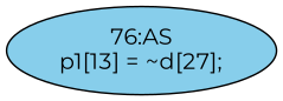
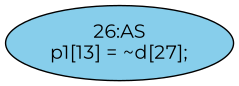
  strict digraph {
    fontname=Montserrat
-   n1 [ast="<pyverilog.vparser.ast.Assign object at 0x7fee01bc9910>" def_var="['p1']" fillcolor=skyblue label="76:AS\np1[13] = ~d[27];" statements="[]" style=filled typ=Assign use_var="['d']" fontname=Montserrat]
+   n1 [ast="<pyverilog.vparser.ast.Assign object at 0x7fee01bc9910>" def_var="['p1']" fillcolor=skyblue label="26:AS\np1[13] = ~d[27];" statements="[]" style=filled typ=Assign use_var="['d']" fontname=Montserrat]
  }
